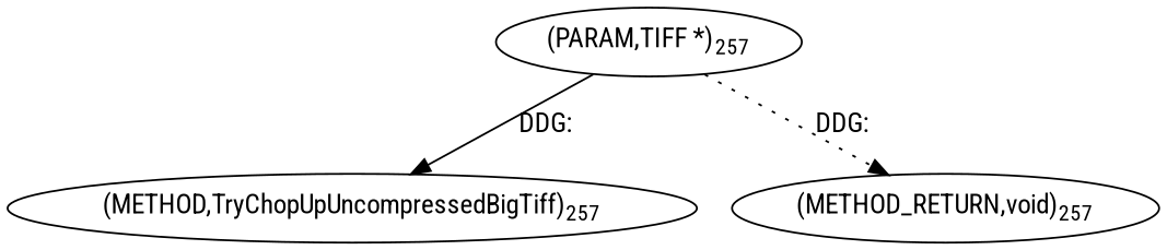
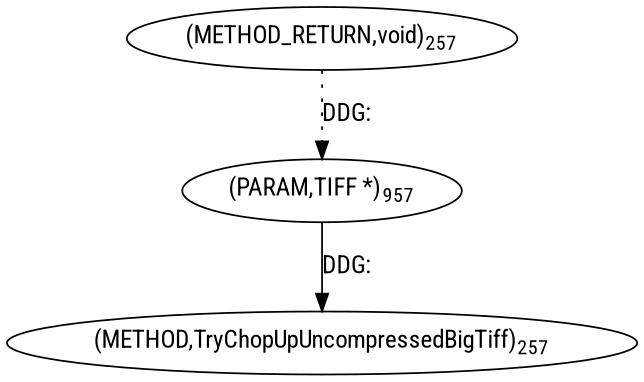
  digraph {
    fontname="Roboto Condensed"
    node [fontname="Roboto Condensed"]
    edge [fontname="Roboto Condensed"]
    n1 [label=<(METHOD,TryChopUpUncompressedBigTiff)<SUB>257</SUB>>]
-   n2 [label=<(PARAM,TIFF *)<SUB>257</SUB>>]
+   n2 [label=<(PARAM,TIFF *)<SUB>957</SUB>>]
    n3 [label=<(METHOD_RETURN,void)<SUB>257</SUB>>]
    n2 -> n1 [label="DDG: " style=solid]
-   n2 -> n3 [label="DDG: " style=dotted]
+   n3 -> n2 [label="DDG: " style=dotted]
  }
